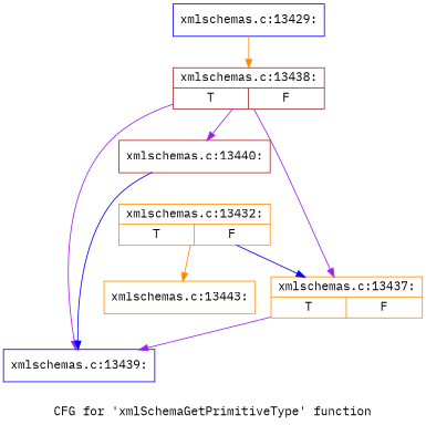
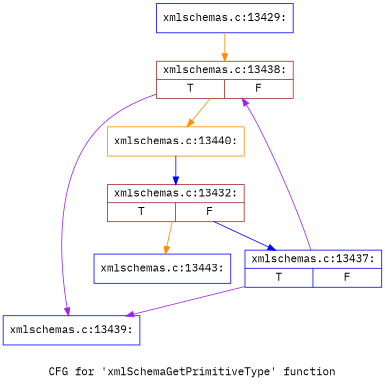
  digraph {
    fontname="IBM Plex Mono"
    label="CFG for 'xmlSchemaGetPrimitiveType' function"
    node [color=blue fontname="IBM Plex Mono" shape=record]
    edge [color=darkorange fontname="IBM Plex Mono"]
    n1 [label="{xmlschemas.c:13429:}"]
    n2 [color=brown label="{xmlschemas.c:13438:|{<s0>T|<s1>F}}"]
-   n3 [color=darkorange label="{xmlschemas.c:13432:|{<s0>T|<s1>F}}"]
-   n4 [color=darkorange label="{xmlschemas.c:13437:|{<s0>T|<s1>F}}"]
-   n5 [color=darkorange label="{xmlschemas.c:13443:}"]
+   n3 [color=brown label="{xmlschemas.c:13432:|{<s0>T|<s1>F}}"]
+   n4 [label="{xmlschemas.c:13437:|{<s0>T|<s1>F}}"]
+   n5 [label="{xmlschemas.c:13443:}"]
    n6 [label="{xmlschemas.c:13439:}"]
-   n7 [color=brown label="{xmlschemas.c:13440:}"]
+   n7 [color=darkorange label="{xmlschemas.c:13440:}"]
    n1 -> n2
    n2 -> n6 [color=purple]
-   n2 -> n7 [color=purple]
+   n2 -> n7
    n3 -> n4 [color=blue]
    n3 -> n5
-   n2 -> n4 [color=purple]
+   n4 -> n2 [color=purple]
    n4 -> n6 [color=purple]
-   n7 -> n6 [color=blue]
+   n7 -> n3 [color=blue]
  }
